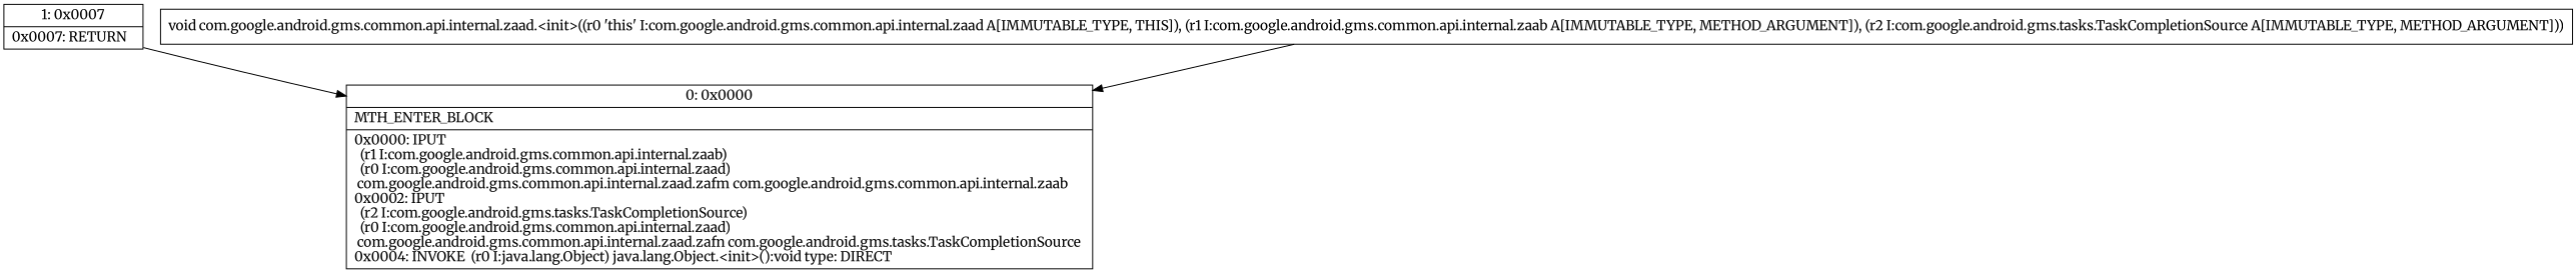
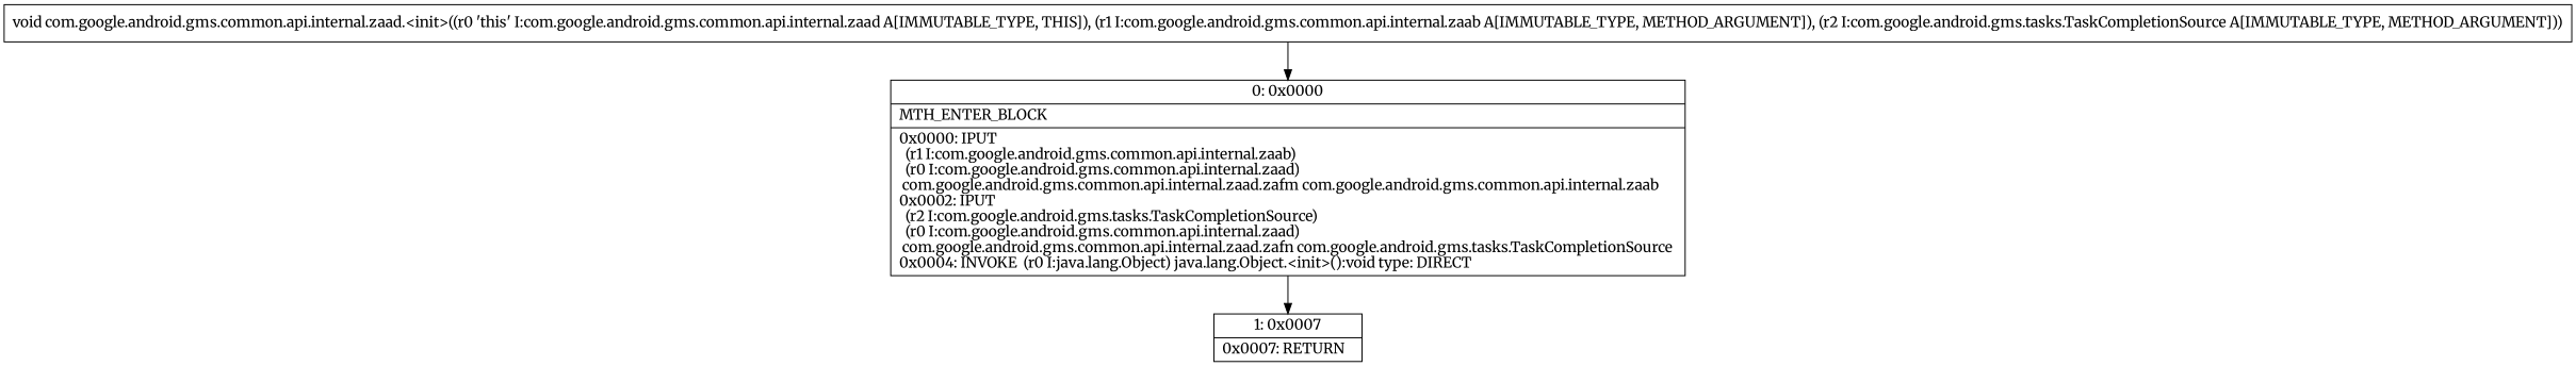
  digraph {
    fontname=Merriweather
    node [shape=record fontname=Merriweather]
    edge [fontname=Merriweather]
    n1 [label="{0\:\ 0x0000|MTH_ENTER_BLOCK\l|0x0000: IPUT  \l  (r1 I:com.google.android.gms.common.api.internal.zaab)\l  (r0 I:com.google.android.gms.common.api.internal.zaad)\l com.google.android.gms.common.api.internal.zaad.zafm com.google.android.gms.common.api.internal.zaab \l0x0002: IPUT  \l  (r2 I:com.google.android.gms.tasks.TaskCompletionSource)\l  (r0 I:com.google.android.gms.common.api.internal.zaad)\l com.google.android.gms.common.api.internal.zaad.zafn com.google.android.gms.tasks.TaskCompletionSource \l0x0004: INVOKE  (r0 I:java.lang.Object) java.lang.Object.\<init\>():void type: DIRECT \l}"]
    n2 [label="{1\:\ 0x0007|0x0007: RETURN   \l}"]
    n3 [label="{void com.google.android.gms.common.api.internal.zaad.\<init\>((r0 'this' I:com.google.android.gms.common.api.internal.zaad A[IMMUTABLE_TYPE, THIS]), (r1 I:com.google.android.gms.common.api.internal.zaab A[IMMUTABLE_TYPE, METHOD_ARGUMENT]), (r2 I:com.google.android.gms.tasks.TaskCompletionSource A[IMMUTABLE_TYPE, METHOD_ARGUMENT])) }"]
-   n2 -> n1
+   n1 -> n2
    n3 -> n1
  }
